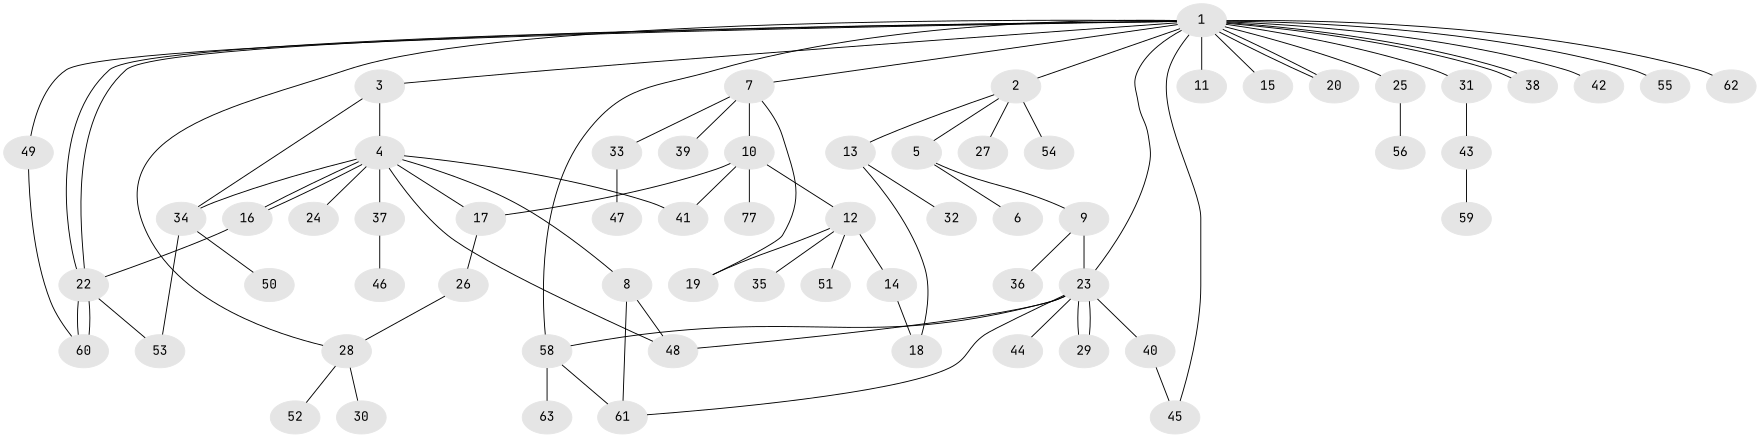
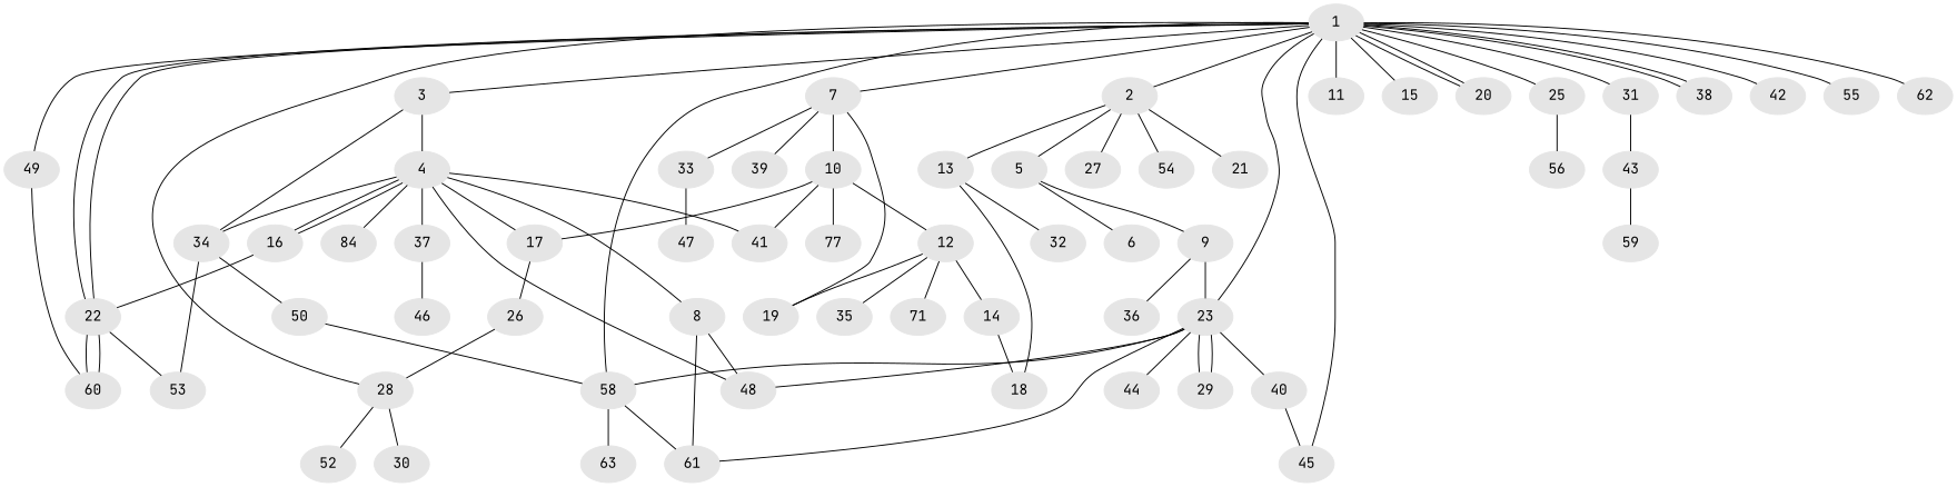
  graph {
    fontname="JetBrains Mono"
    node [color=gray90 fontname="JetBrains Mono" style=filled]
    edge [fontname="JetBrains Mono"]
    1
    2
    3
    7
    11
    15
    20
    22
    23
    25
    28
    31
    38
    42
    45
    49
    55
    58
    62
    5
    13
+   21
    27
    54
    4
    34
    10
    19
    33
    39
    53
    60
    48
    61
    29
    40
    44
    56
    30
    52
    43
    63
    6
    9
    18
    32
    8
    16
    17
-   24
+   24 [label=84]
    37
    41
    26
    50
    46
    36
    12
    n58 [label=77]
    47
    14
    35
-   51
+   51 [label=71]
    59
    1 -- 2
    1 -- 3
    1 -- 7
    1 -- 11
    1 -- 15
    1 -- 20
    1 -- 20
    1 -- 22
    1 -- 22
    1 -- 23
    1 -- 25
    1 -- 28
    1 -- 31
    1 -- 38
    1 -- 38
    1 -- 42
    1 -- 45
    1 -- 49
    1 -- 55
    1 -- 58
    1 -- 62
    2 -- 5
    2 -- 13
+   2 -- 21
    2 -- 27
    2 -- 54
    3 -- 4
    3 -- 34
    7 -- 10
    7 -- 19
    7 -- 33
    7 -- 39
    22 -- 53
    22 -- 60
    22 -- 60
    23 -- 58
    23 -- 48
    23 -- 61
    23 -- 29
    23 -- 29
    23 -- 40
    23 -- 44
    25 -- 56
    28 -- 30
    28 -- 52
    31 -- 43
    49 -- 60
    58 -- 61
    58 -- 63
    5 -- 6
    5 -- 9
    13 -- 18
    13 -- 32
    4 -- 34
    4 -- 48
    4 -- 8
    4 -- 16
    4 -- 16
    4 -- 17
    4 -- 24
    4 -- 37
    4 -- 41
    34 -- 53
    34 -- 50
    10 -- 17
    10 -- 41
    10 -- 12
    10 -- n58
    33 -- 47
    40 -- 45
    43 -- 59
    9 -- 23
    9 -- 36
    8 -- 48
    8 -- 61
    16 -- 22
    17 -- 26
    37 -- 46
    26 -- 28
+   50 -- 58
    12 -- 19
    12 -- 14
    12 -- 35
    12 -- 51
    14 -- 18
  }
